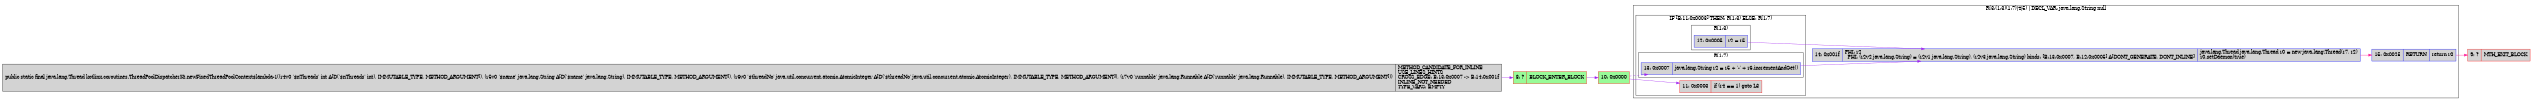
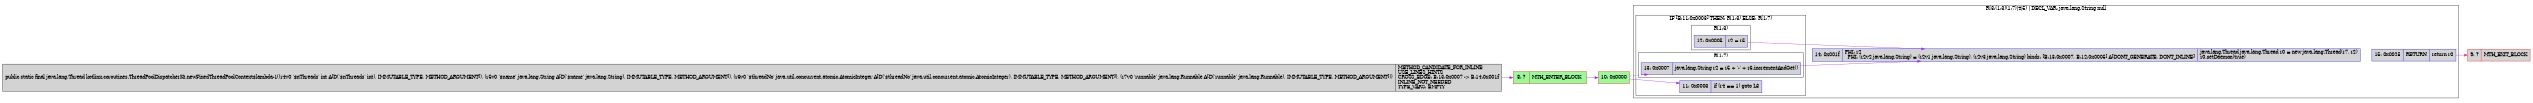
  digraph {
    rankdir=LR
    node [color=blue fillcolor=lightgrey shape=record style=filled]
    edge [color=purple]
    n1 [label="{12\:\ 0x0005|r2 = r5\l}"]
    n2 [label="{13\:\ 0x0007|java.lang.String r2 = r5 + '\-' + r6.incrementAndGet()\l}"]
-   n3 [color=red label="{11\:\ 0x0003|if (r4 == 1) goto L3\l}"]
+   n3 [label="{11\:\ 0x0003|if (r4 == 1) goto L3\l}"]
    n4 [label="{14\:\ 0x001f|PHI: r2 \l  PHI: (r2v2 java.lang.String) = (r2v1 java.lang.String), (r2v3 java.lang.String) binds: [B:13:0x0007, B:12:0x0005] A[DONT_GENERATE, DONT_INLINE]\l|java.lang.Thread java.lang.Thread r0 = new java.lang.Thread(r7, r2)\lr0.setDaemon(true)\l}"]
    n5 [label="{15\:\ 0x0025|RETURN\l|return r0\l}"]
    n6 [color=red label="{9\:\ ?|MTH_EXIT_BLOCK\l}"]
-   n7 [color=red fillcolor=palegreen label="{8\:\ ?|BLOCK_ENTER_BLOCK\l}"]
+   n7 [color=red fillcolor=palegreen label="{8\:\ ?|MTH_ENTER_BLOCK\l}"]
    n8 [color=red fillcolor=palegreen label="{10\:\ 0x0000}"]
    n9 [label="{public static final java.lang.Thread kotlinx.coroutines.ThreadPoolDispatcherKt.newFixedThreadPoolContext$lambda\-1((r4v0 '$nThreads' int A[D('$nThreads' int), IMMUTABLE_TYPE, METHOD_ARGUMENT]), (r5v0 '$name' java.lang.String A[D('$name' java.lang.String), IMMUTABLE_TYPE, METHOD_ARGUMENT]), (r6v0 '$threadNo' java.util.concurrent.atomic.AtomicInteger A[D('$threadNo' java.util.concurrent.atomic.AtomicInteger), IMMUTABLE_TYPE, METHOD_ARGUMENT]), (r7v0 'runnable' java.lang.Runnable A[D('runnable' java.lang.Runnable), IMMUTABLE_TYPE, METHOD_ARGUMENT]))  | METHOD_CANDIDATE_FOR_INLINE\lUSE_LINES_HINTS\lCROSS_EDGE: B:13:0x0007 \-\> B:14:0x001f\lINLINE_NOT_NEEDED\lTYPE_VARS: EMPTY\l}" color=""]
    subgraph cluster_1 {
      label="R(3:(1:3)(1:7)|4|5) | DECL_VAR: java.lang.String null\l"
      n4
      n5
      subgraph cluster_2 {
        label="IF [B:11:0x0003] THEN: R(1:3) ELSE: R(1:7)"
        n3
        subgraph cluster_3 {
          label="R(1:3)"
          n1
        }
        subgraph cluster_4 {
          label="R(1:7)"
          n2
        }
      }
    }
    n1 -> n4
    n2 -> n4
-   n4 -> n5 [color=deeppink]
    n5 -> n6 [color=deeppink]
    n7 -> n8
    n8 -> n2 [style=dashed]
    n8 -> n3
    n9 -> n7
  }
